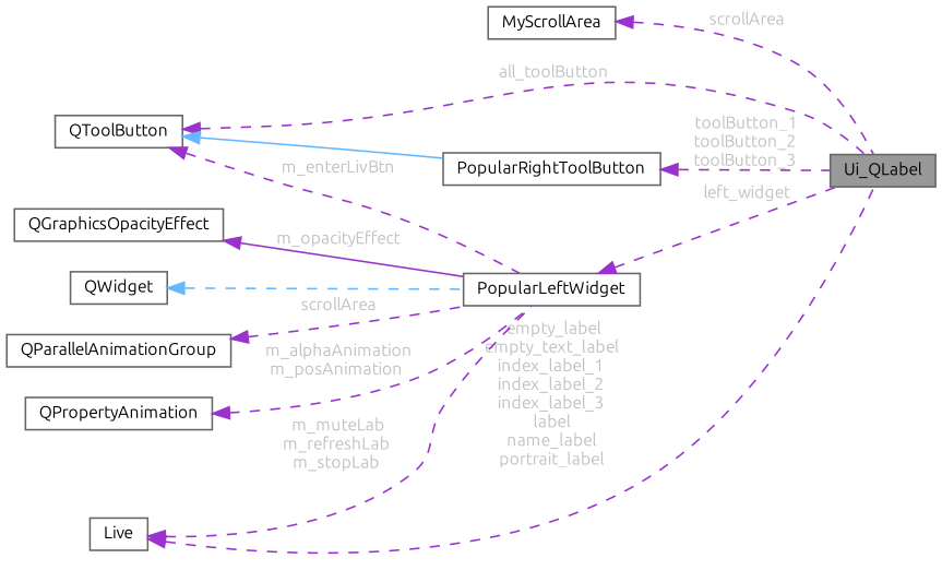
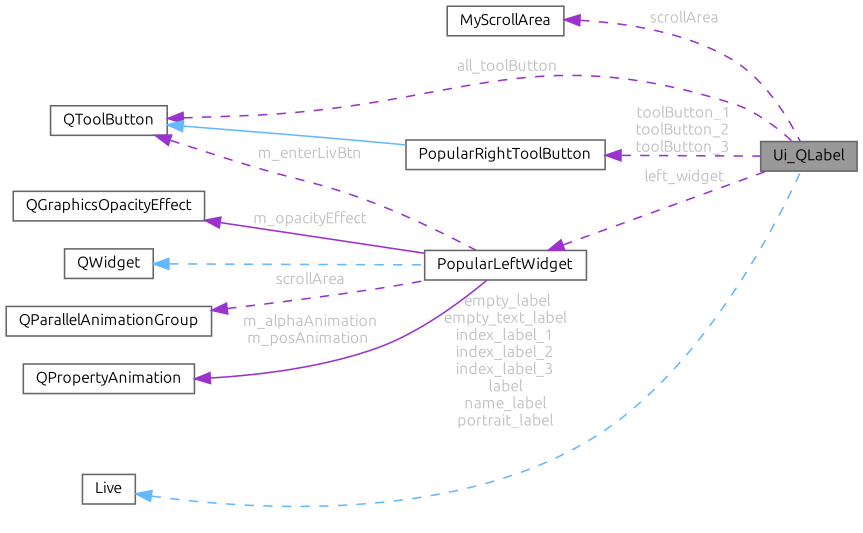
  digraph {
    fontname=Ubuntu
    rankdir=LR
    node [color=gray40 fillcolor=white fontname=Ubuntu fontsize=10 shape=box style=filled]
    edge [color=darkorchid3 dir=back fontcolor=grey fontname=Ubuntu fontsize=10 labelfontname=Helvetica labelfontsize=10 style=dashed]
    n1 [fillcolor=grey60 fontcolor=black height=0.2 label=Ui_QLabel width=0.4]
    n2 [height=0.2 label=MyScrollArea width=0.4]
    n3 [height=0.2 label=PopularLeftWidget width=0.4]
    n4 [height=0.2 label=QWidget width=0.4]
    n5 [height=0.2 label=QToolButton width=0.4]
    n6 [height=0.2 label=PopularRightToolButton width=0.4]
    n7 [height=0.2 label=QPropertyAnimation width=0.4]
    n8 [height=0.2 label=QGraphicsOpacityEffect width=0.4]
    n9 [height=0.2 label=QParallelAnimationGroup width=0.4]
    n10 [height=0.2 label=Live width=0.4]
    n2 -> n1 [label=" scrollArea"]
    n3 -> n1 [label=" left_widget"]
    n4 -> n3 [color=steelblue1 fontcolor=""]
    n5 -> n1 [label=" all_toolButton"]
    n5 -> n3 [label=" m_enterLivBtn"]
    n5 -> n6 [color=steelblue1 style=solid fontcolor=""]
    n6 -> n1 [label=" toolButton_1\ntoolButton_2\ntoolButton_3"]
-   n7 -> n3 [label=" m_alphaAnimation\nm_posAnimation"]
+   n7 -> n3 [label=" m_alphaAnimation\nm_posAnimation" style=solid]
    n8 -> n3 [label=" m_opacityEffect" style=solid]
    n9 -> n3 [label=" scrollArea"]
-   n10 -> n1 [label=" empty_label\nempty_text_label\nindex_label_1\nindex_label_2\nindex_label_3\nlabel\nname_label\nportrait_label"]
-   n10 -> n3 [label=" m_muteLab\nm_refreshLab\nm_stopLab"]
+   n10 -> n1 [color=steelblue1 label=" empty_label\nempty_text_label\nindex_label_1\nindex_label_2\nindex_label_3\nlabel\nname_label\nportrait_label"]
  }
